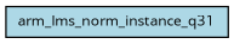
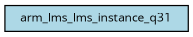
  digraph {
    rankdir=LR
    fontname="Open Sans"
-   n1 [color=black fillcolor=lightblue fontname="Open Sans" fontsize=10 height=0.2 label=arm_lms_norm_instance_q31 shape=record style=filled width=0.4]
+   n1 [color=black fillcolor=lightblue fontname="Open Sans" fontsize=10 height=0.2 label=arm_lms_lms_instance_q31 shape=record style=filled width=0.4]
  }
